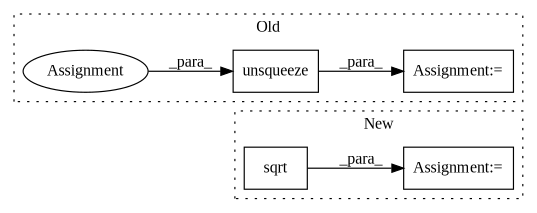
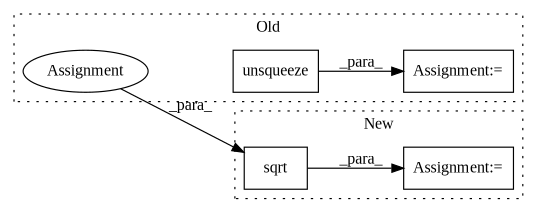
  digraph {
    fontname="Liberation Serif"
    rankdir=LR
    node [a=32 fontname="Liberation Serif" l=1 shape=box]
    edge [fontname="Liberation Serif"]
    n1 [l="10,1" label=unsqueeze s="5398,5409"]
    n2 [a=34 label=Assignment s=5408 shape=ellipse]
    n3 [a=7 label="Assignment:=" s=5245]
    n4 [l=6 label=sqrt s=5336]
    n5 [a=7 label="Assignment:=" s=5458]
    subgraph cluster_1 {
      label=Old
      style=dotted
      n1
      n2
      n3
    }
    subgraph cluster_2 {
      label=New
      style=dotted
      n4
      n5
    }
    n1 -> n3 [label=_para_]
-   n2 -> n1 [label=_para_]
+   n2 -> n4 [label=_para_]
    n4 -> n5 [label=_para_]
  }
